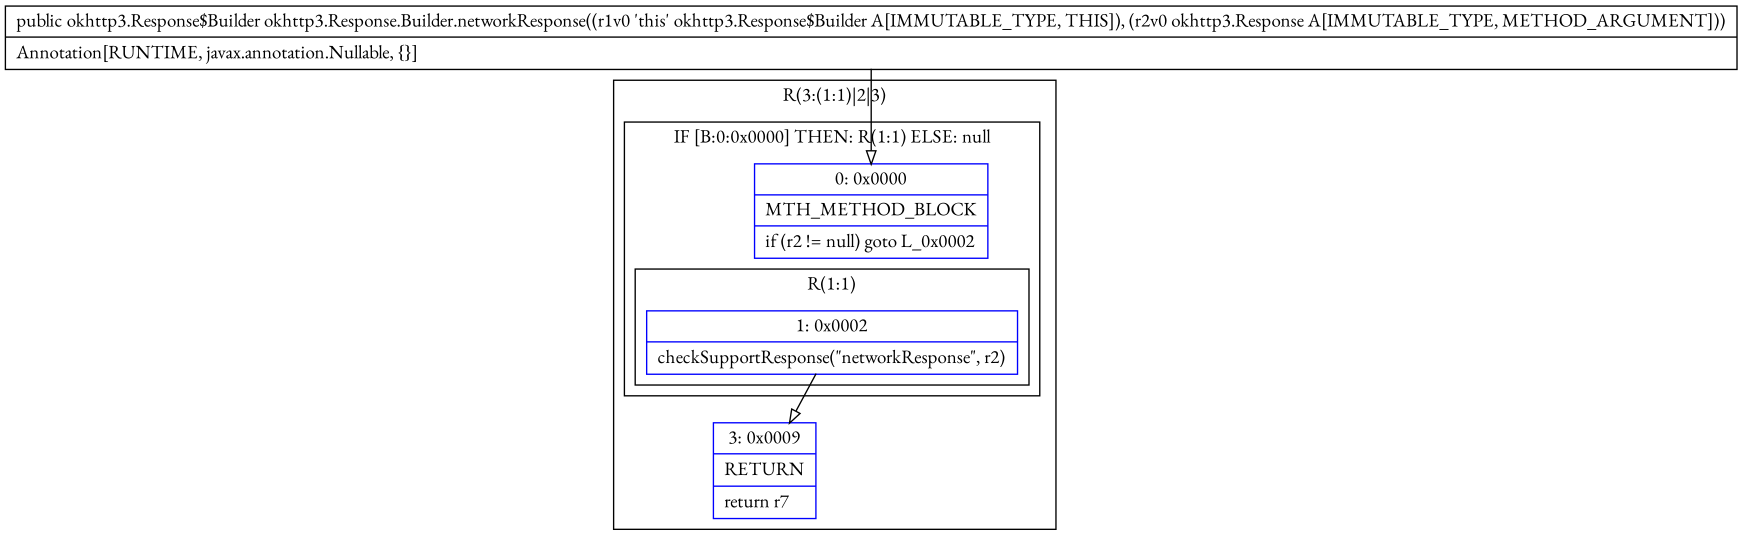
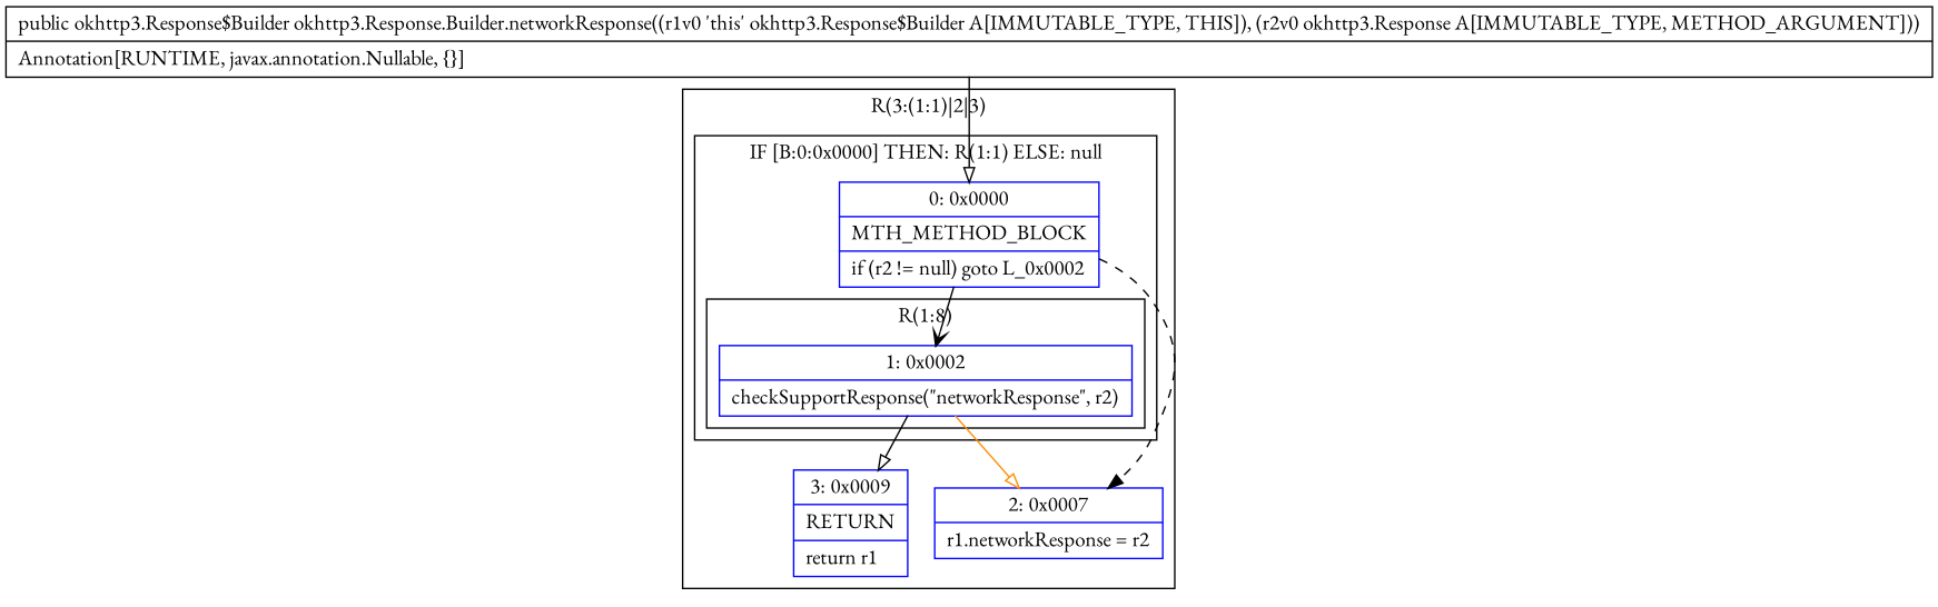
  digraph {
    fontname="EB Garamond"
    node [color=blue fontname="EB Garamond" shape=record]
    edge [arrowhead=onormal color=black fontname="EB Garamond"]
    n1 [label="{1\:\ 0x0002|checkSupportResponse(\"networkResponse\", r2)\l}"]
    n2 [label="{0\:\ 0x0000|MTH_METHOD_BLOCK\l|if (r2 != null) goto L_0x0002\l}"]
-   n4 [label="{3\:\ 0x0009|RETURN\l|return r7\l}"]
+   n3 [label="{2\:\ 0x0007|r1.networkResponse = r2\l}"]
+   n4 [label="{3\:\ 0x0009|RETURN\l|return r1\l}"]
    n5 [label="{public okhttp3.Response$Builder okhttp3.Response.Builder.networkResponse((r1v0 'this' okhttp3.Response$Builder A[IMMUTABLE_TYPE, THIS]), (r2v0 okhttp3.Response A[IMMUTABLE_TYPE, METHOD_ARGUMENT]))  | Annotation[RUNTIME, javax.annotation.Nullable, \{\}]\l}" color=""]
    subgraph cluster_1 {
      label="R(3:(1:1)|2|3)"
+     n3
      n4
      subgraph cluster_2 {
        label="IF [B:0:0x0000] THEN: R(1:1) ELSE: null"
        n2
        subgraph cluster_3 {
-         label="R(1:1)"
+         label="R(1:8)"
          n1
        }
      }
    }
+   n1 -> n3 [color=darkorange]
    n1 -> n4
+   n2 -> n1 [arrowhead=vee]
+   n2 -> n3 [arrowhead=normal style=dashed]
    n5 -> n2
  }
